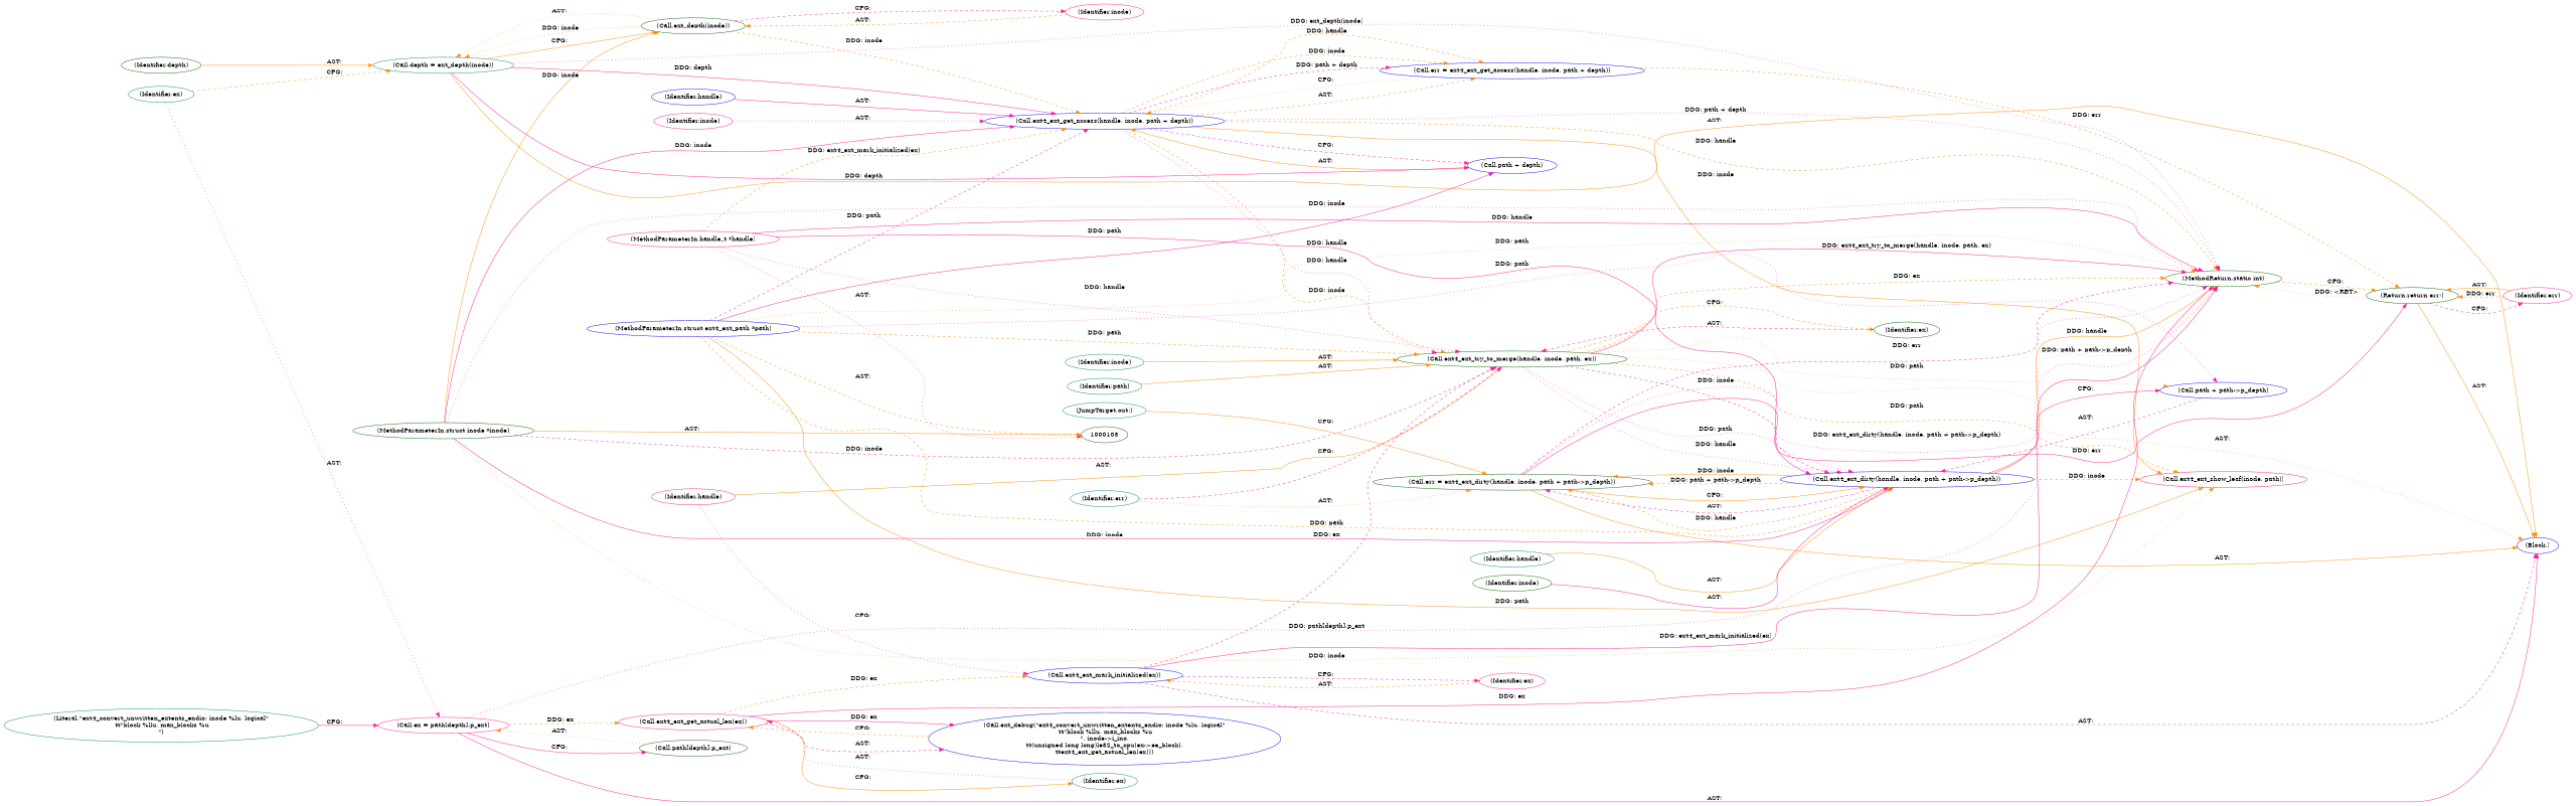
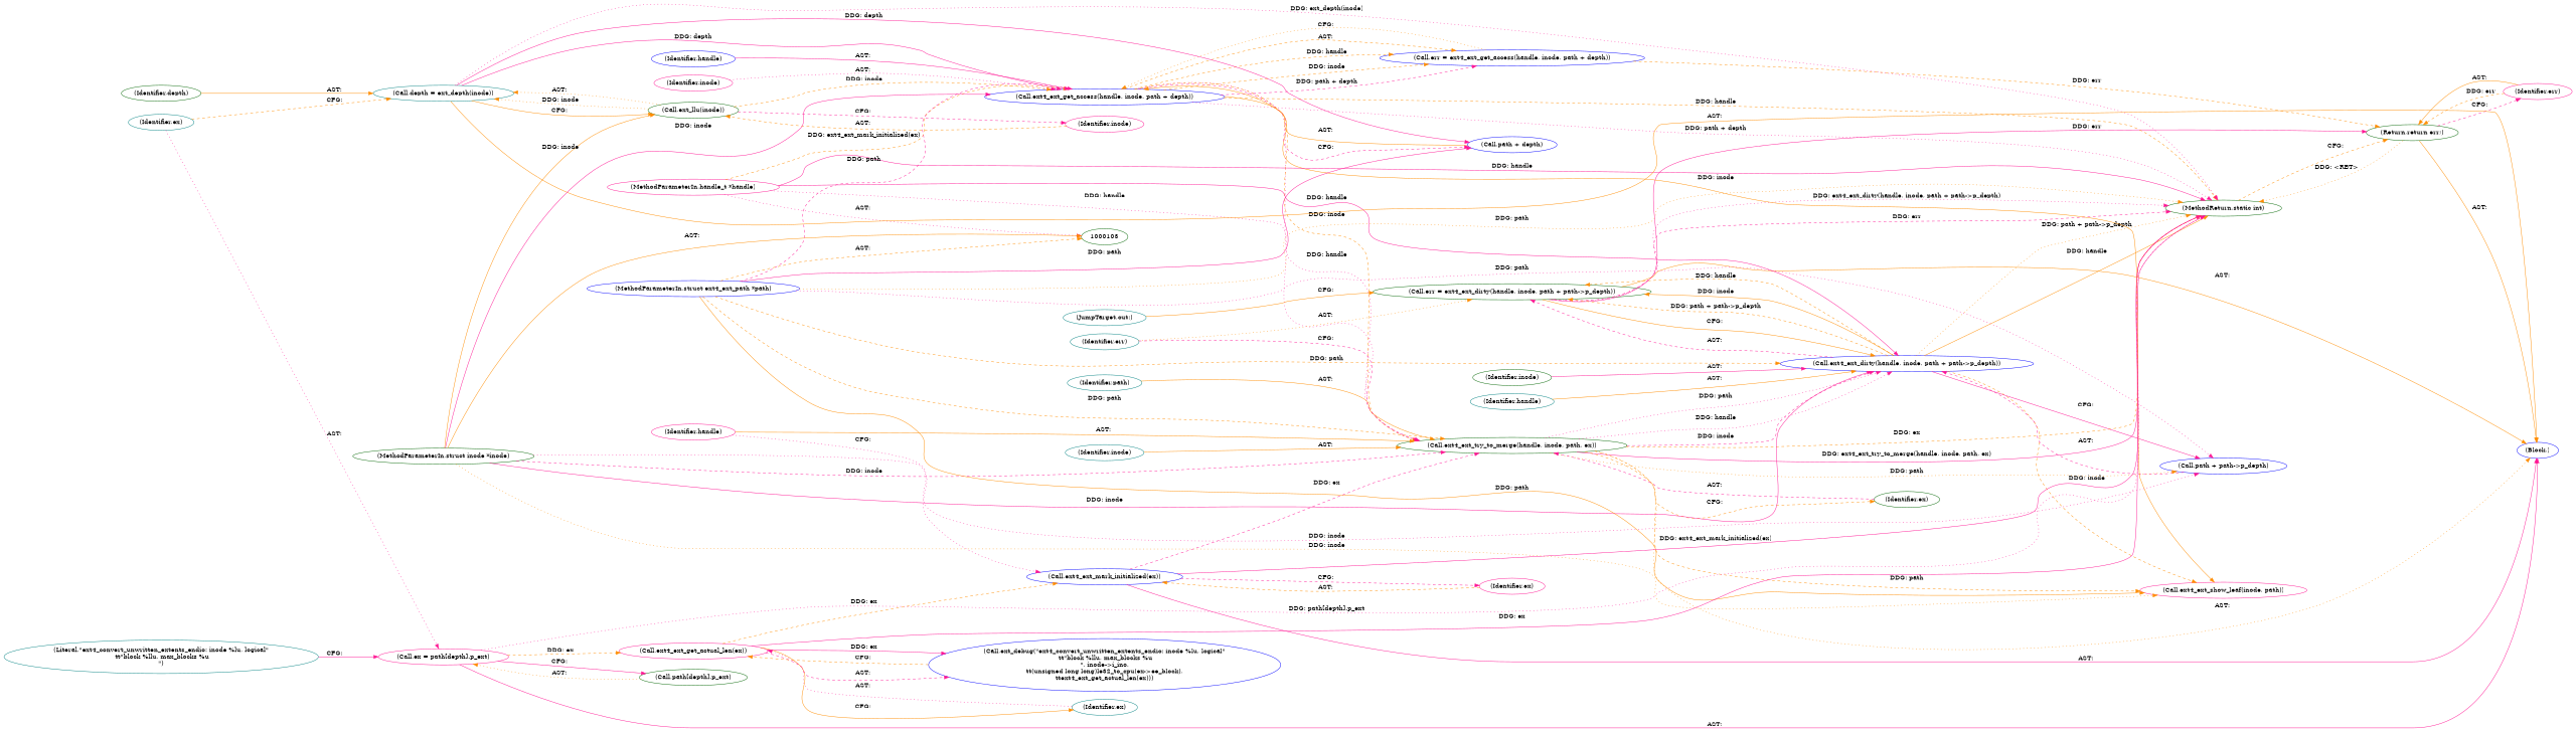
  digraph {
    rankdir=LR
    node [color=darkgreen]
    edge [color=darkorange style=dashed]
    n1 [label="(Call,err = ext4_ext_dirty(handle, inode, path + path->p_depth))"]
    n2 [color=blue label="(Call,ext4_ext_dirty(handle, inode, path + path->p_depth))"]
    n3 [label="(Return,return err;)"]
    n4 [label="(MethodReturn,static int)"]
    n5 [color=blue label="(Block,)"]
    n6 [color=deeppink label="(Call,ext4_ext_show_leaf(inode, path))"]
    n7 [color=blue label="(Call,path + path->p_depth)"]
    n8 [color=deeppink label="(Identifier,err)"]
    n9 [label="(Call,ext4_ext_try_to_merge(handle, inode, path, ex))"]
    n10 [label="(Identifier,ex)"]
    n11 [color=blue label="(Call,ext4_ext_get_access(handle, inode, path + depth))"]
    n12 [color=blue label="(Call,path + depth)"]
    n13 [color=blue label="(Call,err = ext4_ext_get_access(handle, inode, path + depth))"]
    n14 [color=deeppink label="(MethodParameterIn,handle_t *handle)"]
    1000103
-   n16 [label="(Call,ext_depth(inode))"]
+   n16 [label="(Call,ext_llu(inode))"]
    n17 [color=teal label="(Call,depth = ext_depth(inode))"]
    n18 [color=deeppink label="(Identifier,inode)"]
    n19 [label="(MethodParameterIn,struct inode *inode)"]
    n20 [color=blue label="(MethodParameterIn,struct ext4_ext_path *path)"]
    n21 [color=blue label="(Call,ext4_ext_mark_initialized(ex))"]
    n22 [color=deeppink label="(Identifier,ex)"]
    n23 [color=deeppink label="(Call,ext4_ext_get_actual_len(ex))"]
    n24 [color=teal label="(Identifier,ex)"]
    n25 [color=blue label="(Call,ext_debug(\"ext4_convert_unwritten_extents_endio: inode %lu, logical\"\n \t\t\"block %llu, max_blocks %u\n\", inode->i_ino,\n\t\t(unsigned long long)le32_to_cpu(ex->ee_block),\n\t\text4_ext_get_actual_len(ex)))"]
    n26 [color=deeppink label="(Call,ex = path[depth].p_ext)"]
    n27 [label="(Call,path[depth].p_ext)"]
    n28 [color=teal label="(Identifier,handle)"]
    n29 [color=blue label="(Identifier,handle)"]
    n30 [color=teal label="(Identifier,inode)"]
    n31 [color=deeppink label="(Identifier,handle)"]
    n32 [label="(Identifier,depth)"]
    n33 [label="(Identifier,inode)"]
    n34 [color=teal label="(JumpTarget,out:)"]
    n35 [color=teal label="(Literal,\"ext4_convert_unwritten_extents_endio: inode %lu, logical\"\n \t\t\"block %llu, max_blocks %u\n\")"]
    n36 [color=teal label="(Identifier,path)"]
    n37 [color=teal label="(Identifier,err)"]
    n38 [color=teal label="(Identifier,ex)"]
    n39 [color=deeppink label="(Identifier,inode)"]
    n1 -> n2 [label="CFG: " style=solid]
    n1 -> n3 [color=deeppink label="DDG: err" style=solid]
    n1 -> n4 [color=deeppink label="DDG: err"]
    n1 -> n4 [color=deeppink label="DDG: ext4_ext_dirty(handle, inode, path + path->p_depth)" style=dotted]
    n1 -> n5 [label="AST: " style=solid]
    n2 -> n1 [color=deeppink label="AST: "]
    n2 -> n1 [label="DDG: handle"]
    n2 -> n1 [label="DDG: inode" style=solid]
    n2 -> n1 [label="DDG: path + path->p_depth"]
    n2 -> n4 [label="DDG: handle" style=solid]
    n2 -> n4 [label="DDG: path + path->p_depth" style=dotted]
    n2 -> n6 [label="DDG: inode"]
    n2 -> n7 [color=deeppink label="CFG: " style=solid]
    n3 -> n4 [label="DDG: <RET>" style=dotted]
    n3 -> n5 [label="AST: " style=solid]
    n3 -> n8 [color=deeppink label="CFG: "]
    n4 -> n3 [label="CFG: "]
    n7 -> n2 [color=deeppink label="AST: "]
    n8 -> n3 [label="AST: " style=solid]
    n8 -> n3 [label="DDG: err"]
    n9 -> n2 [color=deeppink label="DDG: handle" style=dotted]
    n9 -> n2 [color=deeppink label="DDG: inode"]
    n9 -> n2 [color=deeppink label="DDG: path" style=dotted]
    n9 -> n4 [color=deeppink label="DDG: ext4_ext_try_to_merge(handle, inode, path, ex)" style=solid]
    n9 -> n4 [label="DDG: ex"]
    n9 -> n5 [label="AST: " style=dotted]
    n9 -> n6 [label="DDG: path"]
    n9 -> n7 [label="DDG: path" style=dotted]
    n9 -> n10 [label="CFG: "]
    n10 -> n9 [color=deeppink label="AST: "]
    n11 -> n4 [label="DDG: handle"]
    n11 -> n4 [color=deeppink label="DDG: path + depth" style=dotted]
    n11 -> n6 [label="DDG: inode" style=solid]
    n11 -> n9 [color=deeppink label="DDG: handle" style=dotted]
    n11 -> n9 [label="DDG: inode"]
    n11 -> n12 [color=deeppink label="CFG: "]
    n11 -> n13 [label="AST: "]
    n11 -> n13 [label="DDG: handle"]
    n11 -> n13 [label="DDG: inode"]
    n11 -> n13 [color=deeppink label="DDG: path + depth"]
    n12 -> n11 [label="AST: " style=solid]
    n13 -> n3 [label="DDG: err"]
    n13 -> n11 [label="CFG: " style=dotted]
    n14 -> n2 [color=deeppink label="DDG: handle" style=solid]
    n14 -> n4 [color=deeppink label="DDG: handle" style=solid]
    n14 -> n9 [color=deeppink label="DDG: handle" style=dotted]
    n14 -> n11 [label="DDG: ext4_ext_mark_initialized(ex)"]
    n14 -> 1000103 [color=deeppink label="AST: " style=dotted]
    n16 -> n11 [label="DDG: inode"]
    n16 -> n17 [label="AST: " style=dotted]
    n16 -> n17 [label="DDG: inode" style=dotted]
    n16 -> n18 [color=deeppink label="CFG: "]
    n17 -> n4 [color=deeppink label="DDG: ext_depth(inode)" style=dotted]
    n17 -> n5 [label="AST: " style=solid]
    n17 -> n11 [color=deeppink label="DDG: depth" style=solid]
    n17 -> n12 [color=deeppink label="DDG: depth" style=solid]
    n17 -> n16 [label="CFG: " style=solid]
    n18 -> n16 [label="AST: "]
    n19 -> n2 [color=deeppink label="DDG: inode" style=solid]
-   n19 -> n4 [color=deeppink label="DDG: inode" style=dotted]
+   n19 -> n7 [color=deeppink label="DDG: inode" style=dotted]
    n19 -> n6 [label="DDG: inode" style=dotted]
    n19 -> n9 [color=deeppink label="DDG: inode"]
    n19 -> n11 [color=deeppink label="DDG: inode" style=solid]
    n19 -> 1000103 [label="AST: " style=solid]
    n19 -> n16 [label="DDG: inode" style=solid]
    n20 -> n2 [label="DDG: path"]
    n20 -> n4 [label="DDG: path" style=dotted]
    n20 -> n6 [label="DDG: path" style=solid]
    n20 -> n7 [color=deeppink label="DDG: path" style=dotted]
    n20 -> n9 [label="DDG: path"]
    n20 -> n11 [color=deeppink label="DDG: path"]
    n20 -> n12 [color=deeppink label="DDG: path" style=solid]
    n20 -> 1000103 [label="AST: "]
    n21 -> n4 [color=deeppink label="DDG: ext4_ext_mark_initialized(ex)" style=solid]
-   n21 -> n5 [color=deeppink label="AST: "]
+   n21 -> n5 [color=deeppink label="AST: " style=solid]
    n21 -> n9 [color=deeppink label="DDG: ex"]
    n21 -> n22 [color=deeppink label="CFG: "]
    n22 -> n21 [label="AST: "]
    n23 -> n4 [color=deeppink label="DDG: ex" style=solid]
    n23 -> n21 [label="DDG: ex"]
    n23 -> n24 [label="CFG: " style=solid]
    n23 -> n25 [color=deeppink label="AST: "]
    n23 -> n25 [color=deeppink label="DDG: ex" style=solid]
    n24 -> n23 [color=deeppink label="AST: " style=dotted]
    n25 -> n23 [label="CFG: "]
    n26 -> n4 [color=deeppink label="DDG: path[depth].p_ext" style=dotted]
    n26 -> n5 [color=deeppink label="AST: " style=solid]
    n26 -> n23 [label="DDG: ex"]
    n26 -> n27 [color=deeppink label="CFG: " style=solid]
    n27 -> n26 [label="AST: " style=dotted]
    n28 -> n2 [label="AST: " style=solid]
    n29 -> n11 [color=deeppink label="AST: " style=solid]
    n30 -> n9 [label="AST: " style=solid]
    n31 -> n9 [label="AST: " style=solid]
    n31 -> n21 [color=deeppink label="CFG: " style=dotted]
    n32 -> n17 [label="AST: " style=solid]
    n33 -> n2 [color=deeppink label="AST: " style=solid]
    n34 -> n1 [label="CFG: " style=solid]
    n35 -> n26 [color=deeppink label="CFG: " style=solid]
    n36 -> n9 [label="AST: " style=solid]
    n37 -> n1 [label="AST: " style=dotted]
    n37 -> n9 [color=deeppink label="CFG: "]
    n38 -> n17 [label="CFG: "]
    n38 -> n26 [color=deeppink label="AST: " style=dotted]
    n39 -> n11 [color=deeppink label="AST: " style=dotted]
  }
